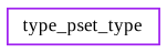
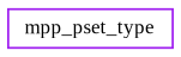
  digraph {
    rankdir=LR
    fontname="Liberation Serif"
-   n1 [color=purple fillcolor=white fontname="Liberation Serif" fontsize=10 height=0.2 label=type_pset_type shape=record style=filled width=0.4]
+   n1 [color=purple fillcolor=white fontname="Liberation Serif" fontsize=10 height=0.2 label=mpp_pset_type shape=record style=filled width=0.4]
  }
